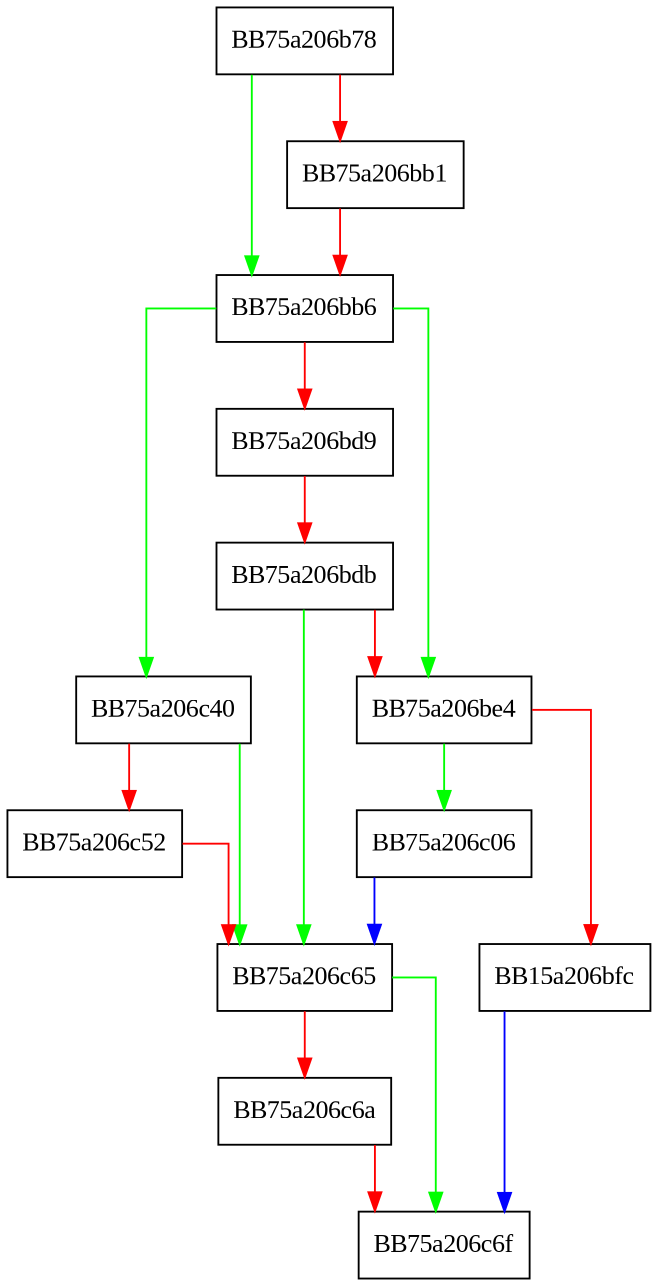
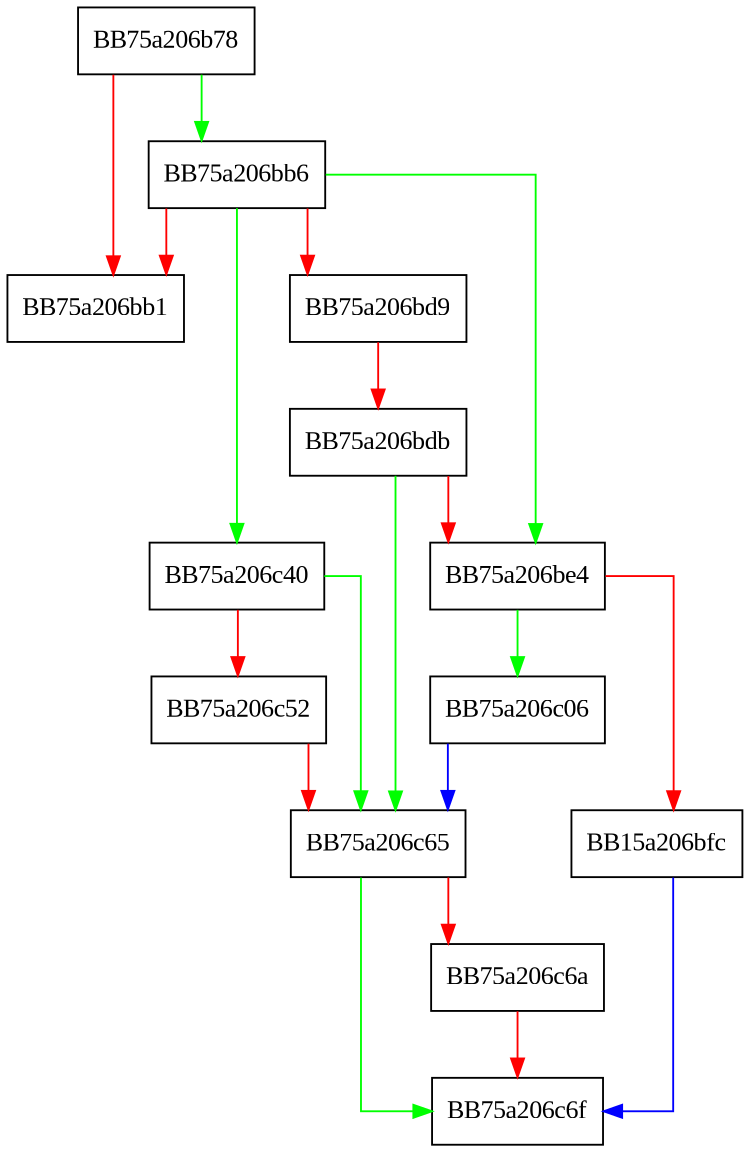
  digraph {
    fontname="Liberation Serif"
    splines=ortho
    node [fontname="Liberation Serif" shape=box]
    edge [color=red fontname="Liberation Serif"]
    BB75a206b78
    BB75a206bb6
    BB75a206bb1
    BB75a206c40
    BB75a206bd9
    BB75a206be4
    BB75a206c65
    BB75a206c52
    BB75a206bdb
    BB75a206c6f
    BB75a206c6a
    BB75a206c06
    n13 [label=BB15a206bfc]
    BB75a206b78 -> BB75a206bb6 [color=green]
    BB75a206b78 -> BB75a206bb1
    BB75a206bb6 -> BB75a206c40 [color=green]
    BB75a206bb6 -> BB75a206bd9
    BB75a206bb6 -> BB75a206be4 [color=green]
-   BB75a206bb1 -> BB75a206bb6
+   BB75a206bb6 -> BB75a206bb1
    BB75a206c40 -> BB75a206c65 [color=green]
    BB75a206c40 -> BB75a206c52
    BB75a206bd9 -> BB75a206bdb
    BB75a206be4 -> BB75a206c06 [color=green]
    BB75a206be4 -> n13
    BB75a206c65 -> BB75a206c6f [color=green]
    BB75a206c65 -> BB75a206c6a
    BB75a206c52 -> BB75a206c65
    BB75a206bdb -> BB75a206be4
    BB75a206bdb -> BB75a206c65 [color=green]
    BB75a206c6a -> BB75a206c6f
    BB75a206c06 -> BB75a206c65 [color=blue]
    n13 -> BB75a206c6f [color=blue]
  }
